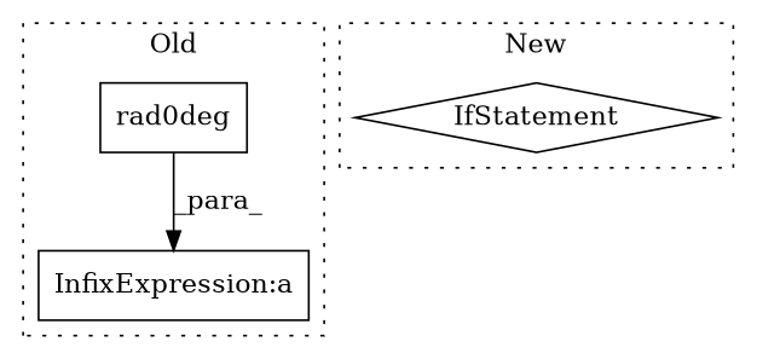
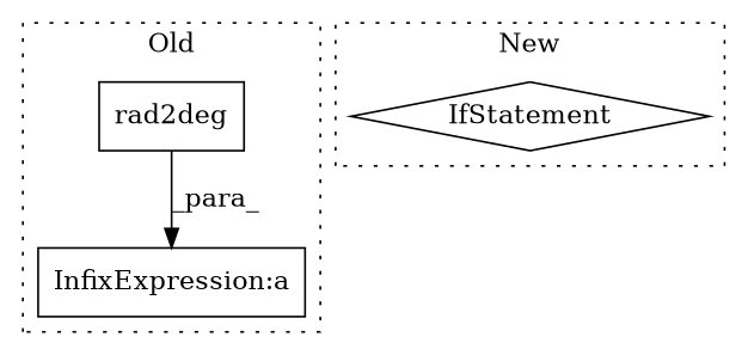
  digraph {
    node [shape=box]
-   n1 [a=32 l="8,1" label=rad0deg s="16920,16936"]
+   n1 [a=32 l="8,1" label=rad2deg s="16920,16936"]
    n2 [a=27 l=3 label="InfixExpression:a" s=17261]
    n3 [a=25 l="4,2" label=IfStatement s="28062,28104" shape=diamond]
    subgraph cluster_1 {
      label=Old
      style=dotted
      n1
      n2
    }
    subgraph cluster_2 {
      label=New
      style=dotted
      n3
    }
    n1 -> n2 [label=_para_]
  }
